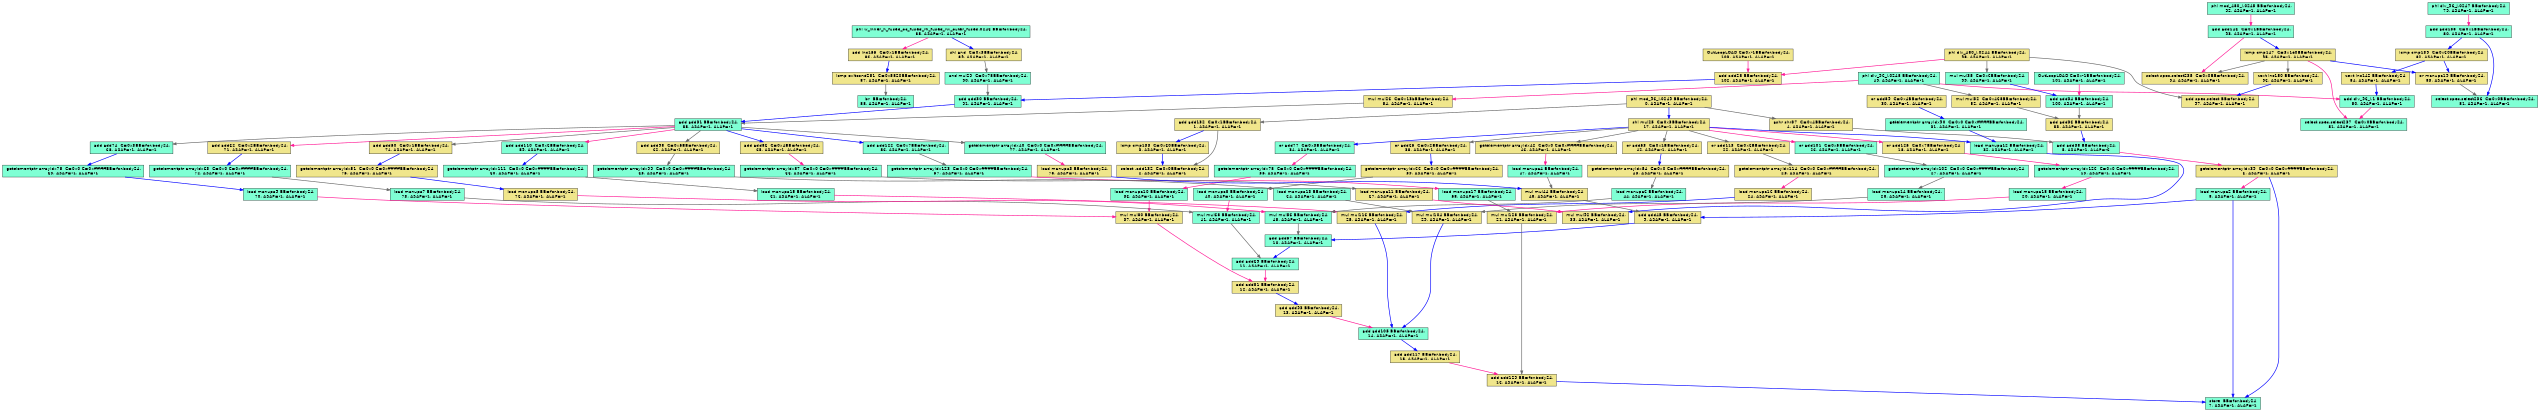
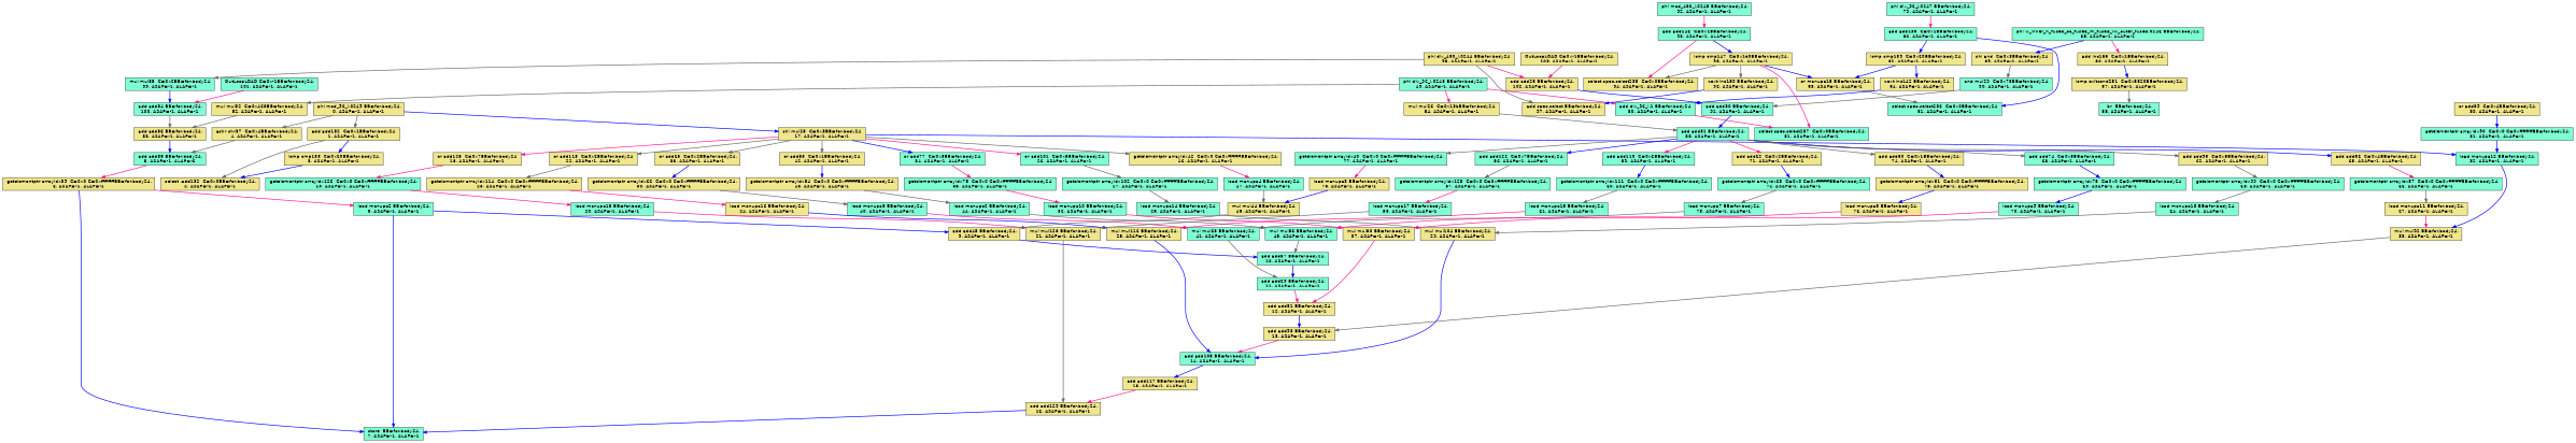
  digraph {
    compound=true
    nslimit=1000.0
    node [fillcolor=khaki fontname=Helvetica shape=box style=filled]
    edge [color=gray40 style=bold]
    n1 [label=" phi mod_96_i.0249 BB=for.body24,\n0, ASAP=-1, ALAP=-1"]
    n2 [label=" add add132  C=0x1BB=for.body24,\n1, ASAP=-1, ALAP=-1"]
    n3 [label=" ashr shr37  C=0x4BB=for.body24,\n4, ASAP=-1, ALAP=-1"]
    n4 [label=" shl mul25  C=0x3BB=for.body24,\n17, ASAP=-1, ALAP=-1"]
    n5 [label=" select .add132  C=0x0BB=for.body24,\n2, ASAP=-1, ALAP=-1"]
    n6 [label=" icmp cmp133  C=0x60BB=for.body24,\n3, ASAP=-1, ALAP=-1"]
    n7 [fillcolor=aquamarine label=" add add38 BB=for.body24,\n5, ASAP=-1, ALAP=-6"]
    n8 [label=" or add125  C=0x7BB=for.body24,\n18, ASAP=-1, ALAP=-1"]
    n9 [label=" or add113  C=0x6BB=for.body24,\n22, ASAP=-1, ALAP=-1"]
    n10 [fillcolor=aquamarine label=" or add101  C=0x5BB=for.body24,\n26, ASAP=-1, ALAP=-1"]
    n11 [fillcolor=aquamarine label=" or add77  C=0x3BB=for.body24,\n34, ASAP=-1, ALAP=-1"]
    n12 [label=" or add65  C=0x2BB=for.body24,\n38, ASAP=-1, ALAP=-1"]
    n13 [label=" or add53  C=0x1BB=for.body24,\n42, ASAP=-1, ALAP=-1"]
    n14 [label=" getelementptr arrayidx42  C=0x0 C=0xffffffffBB=for.body24,\n46, ASAP=-1, ALAP=-1"]
    n15 [fillcolor=aquamarine label=" load manupa12 BB=for.body24,\n32, ASAP=-1, ALAP=-1"]
    n16 [label=" getelementptr arrayidx39  C=0x0 C=0xffffffffBB=for.body24,\n6, ASAP=-1, ALAP=-1"]
    n17 [fillcolor=aquamarine label=" store  BB=for.body24,\n7, ASAP=-1, ALAP=-1"]
    n18 [fillcolor=aquamarine label=" load manupa2 BB=for.body24,\n8, ASAP=-1, ALAP=-1"]
    n19 [label=" add add45 BB=for.body24,\n9, ASAP=-1, ALAP=-1"]
    n20 [fillcolor=aquamarine label=" add add57 BB=for.body24,\n10, ASAP=-1, ALAP=-1"]
    n21 [fillcolor=aquamarine label=" add add69 BB=for.body24,\n11, ASAP=-1, ALAP=-1"]
    n22 [label=" add add81 BB=for.body24,\n12, ASAP=-1, ALAP=-1"]
    n23 [label=" add add93 BB=for.body24,\n13, ASAP=-1, ALAP=-1"]
    n24 [fillcolor=aquamarine label=" add add105 BB=for.body24,\n14, ASAP=-1, ALAP=-1"]
    n25 [label=" add add117 BB=for.body24,\n15, ASAP=-1, ALAP=-1"]
    n26 [label=" add add129 BB=for.body24,\n16, ASAP=-1, ALAP=-1"]
    n27 [label=" or add89  C=0x4BB=for.body24,\n30, ASAP=-1, ALAP=-1"]
    n28 [fillcolor=aquamarine label=" getelementptr arrayidx90  C=0x0 C=0xffffffffBB=for.body24,\n31, ASAP=-1, ALAP=-1"]
    n29 [fillcolor=aquamarine label=" getelementptr arrayidx126  C=0x0 C=0xffffffffBB=for.body24,\n19, ASAP=-1, ALAP=-1"]
    n30 [label=" getelementptr arrayidx114  C=0x0 C=0xffffffffBB=for.body24,\n23, ASAP=-1, ALAP=-1"]
    n31 [fillcolor=aquamarine label=" getelementptr arrayidx102  C=0x0 C=0xffffffffBB=for.body24,\n27, ASAP=-1, ALAP=-1"]
    n32 [fillcolor=aquamarine label=" getelementptr arrayidx78  C=0x0 C=0xffffffffBB=for.body24,\n35, ASAP=-1, ALAP=-1"]
    n33 [label=" getelementptr arrayidx66  C=0x0 C=0xffffffffBB=for.body24,\n39, ASAP=-1, ALAP=-1"]
    n34 [label=" getelementptr arrayidx54  C=0x0 C=0xffffffffBB=for.body24,\n43, ASAP=-1, ALAP=-1"]
    n35 [fillcolor=aquamarine label=" load manupa4 BB=for.body24,\n47, ASAP=-1, ALAP=-1"]
    n36 [fillcolor=aquamarine label=" load manupa18 BB=for.body24,\n20, ASAP=-1, ALAP=-1"]
    n37 [label=" mul mul128 BB=for.body24,\n21, ASAP=-1, ALAP=-1"]
    n38 [label=" load manupa16 BB=for.body24,\n24, ASAP=-1, ALAP=-1"]
    n39 [label=" mul mul116 BB=for.body24,\n25, ASAP=-1, ALAP=-1"]
    n40 [fillcolor=aquamarine label=" load manupa14 BB=for.body24,\n28, ASAP=-1, ALAP=-1"]
    n41 [label=" mul mul104 BB=for.body24,\n29, ASAP=-1, ALAP=-1"]
    n42 [fillcolor=aquamarine label=" add add110  C=0x6BB=for.body24,\n59, ASAP=-1, ALAP=-1"]
    n43 [fillcolor=aquamarine label=" getelementptr arrayidx111  C=0x0 C=0xffffffffBB=for.body24,\n60, ASAP=-1, ALAP=-1"]
    n44 [fillcolor=aquamarine label=" load manupa15 BB=for.body24,\n61, ASAP=-1, ALAP=-1"]
    n45 [label=" mul mul92 BB=for.body24,\n33, ASAP=-1, ALAP=-1"]
    n46 [fillcolor=aquamarine label=" load manupa10 BB=for.body24,\n36, ASAP=-1, ALAP=-1"]
    n47 [label=" mul mul80 BB=for.body24,\n37, ASAP=-1, ALAP=-1"]
    n48 [fillcolor=aquamarine label=" load manupa8 BB=for.body24,\n40, ASAP=-1, ALAP=-1"]
    n49 [fillcolor=aquamarine label=" mul mul68 BB=for.body24,\n41, ASAP=-1, ALAP=-1"]
    n50 [fillcolor=aquamarine label=" load manupa6 BB=for.body24,\n44, ASAP=-1, ALAP=-1"]
    n51 [fillcolor=aquamarine label=" mul mul56 BB=for.body24,\n45, ASAP=-1, ALAP=-1"]
    n52 [label=" mul mul44 BB=for.body24,\n48, ASAP=-1, ALAP=-1"]
    n53 [fillcolor=aquamarine label=" phi div_96_i.0248 BB=for.body24,\n49, ASAP=-1, ALAP=-1"]
    n54 [fillcolor=aquamarine label=" add div_96_i.1 BB=for.body24,\n50, ASAP=-1, ALAP=-1"]
    n55 [label=" mul mul32  C=0x468BB=for.body24,\n52, ASAP=-1, ALAP=-1"]
    n56 [label=" mul mul26  C=0x13bBB=for.body24,\n54, ASAP=-1, ALAP=-1"]
    n57 [fillcolor=aquamarine label=" select spec.select237  C=0x0BB=for.body24,\n51, ASAP=-1, ALAP=-1"]
    n58 [label=" add add36 BB=for.body24,\n53, ASAP=-1, ALAP=-1"]
    n59 [fillcolor=aquamarine label=" add add31 BB=for.body24,\n55, ASAP=-1, ALAP=-1"]
    n60 [fillcolor=aquamarine label=" add add122  C=0x7BB=for.body24,\n56, ASAP=-1, ALAP=-1"]
    n61 [label=" add add98  C=0x5BB=for.body24,\n62, ASAP=-1, ALAP=-1"]
    n62 [label=" add add86  C=0x4BB=for.body24,\n65, ASAP=-1, ALAP=-1"]
    n63 [fillcolor=aquamarine label=" add add74  C=0x3BB=for.body24,\n68, ASAP=-1, ALAP=-1"]
    n64 [label=" add add62  C=0x2BB=for.body24,\n71, ASAP=-1, ALAP=-1"]
    n65 [label=" add add50  C=0x1BB=for.body24,\n74, ASAP=-1, ALAP=-1"]
    n66 [fillcolor=aquamarine label=" getelementptr arrayidx40  C=0x0 C=0xffffffffBB=for.body24,\n77, ASAP=-1, ALAP=-1"]
    n67 [fillcolor=aquamarine label=" getelementptr arrayidx123  C=0x0 C=0xffffffffBB=for.body24,\n57, ASAP=-1, ALAP=-1"]
    n68 [fillcolor=aquamarine label=" getelementptr arrayidx99  C=0x0 C=0xffffffffBB=for.body24,\n63, ASAP=-1, ALAP=-1"]
    n69 [fillcolor=aquamarine label=" getelementptr arrayidx87  C=0x0 C=0xffffffffBB=for.body24,\n66, ASAP=-1, ALAP=-1"]
    n70 [fillcolor=aquamarine label=" getelementptr arrayidx75  C=0x0 C=0xffffffffBB=for.body24,\n69, ASAP=-1, ALAP=-1"]
    n71 [fillcolor=aquamarine label=" getelementptr arrayidx63  C=0x0 C=0xffffffffBB=for.body24,\n72, ASAP=-1, ALAP=-1"]
    n72 [label=" getelementptr arrayidx51  C=0x0 C=0xffffffffBB=for.body24,\n75, ASAP=-1, ALAP=-1"]
    n73 [label=" load manupa3 BB=for.body24,\n78, ASAP=-1, ALAP=-1"]
    n74 [fillcolor=aquamarine label=" load manupa17 BB=for.body24,\n58, ASAP=-1, ALAP=-1"]
    n75 [fillcolor=aquamarine label=" load manupa13 BB=for.body24,\n64, ASAP=-1, ALAP=-1"]
    n76 [label=" load manupa11 BB=for.body24,\n67, ASAP=-1, ALAP=-1"]
    n77 [fillcolor=aquamarine label=" load manupa9 BB=for.body24,\n70, ASAP=-1, ALAP=-1"]
    n78 [fillcolor=aquamarine label=" load manupa7 BB=for.body24,\n73, ASAP=-1, ALAP=-1"]
    n79 [label=" load manupa5 BB=for.body24,\n76, ASAP=-1, ALAP=-1"]
    n80 [fillcolor=aquamarine label=" phi div_96_j.0247 BB=for.body24,\n79, ASAP=-1, ALAP=-1"]
    n81 [fillcolor=aquamarine label=" add add138  C=0x1BB=for.body24,\n80, ASAP=-1, ALAP=-1"]
    n82 [fillcolor=aquamarine label=" select spec.select236  C=0x0BB=for.body24,\n81, ASAP=-1, ALAP=-1"]
    n83 [label=" icmp cmp139  C=0x60BB=for.body24,\n82, ASAP=-1, ALAP=-1"]
-   n84 [label=" or manupa19 BB=for.body24,\n83, ASAP=-1, ALAP=-1"]
+   n84 [label=" or manupa15 BB=for.body24,\n83, ASAP=-1, ALAP=-1"]
    n85 [label=" zext inc142 BB=for.body24,\n84, ASAP=-1, ALAP=-1"]
    n86 [fillcolor=aquamarine label=" phi w_inner_h_fused_oc_fused_rh_fused_rw_outer_fused.0246 BB=for.body24,\n85, ASAP=-1, ALAP=-1"]
    n87 [label=" add inc155  C=0x1BB=for.body24,\n86, ASAP=-1, ALAP=-1"]
    n88 [label=" shl and  C=0x3BB=for.body24,\n89, ASAP=-1, ALAP=-1"]
    n89 [label=" icmp exitcond251  C=0x5820BB=for.body24,\n87, ASAP=-1, ALAP=-1"]
    n90 [fillcolor=aquamarine label=" and mul29  C=0x78BB=for.body24,\n90, ASAP=-1, ALAP=-1"]
    n91 [fillcolor=aquamarine label=" br  BB=for.body24,\n88, ASAP=-1, ALAP=-1"]
    n92 [fillcolor=aquamarine label=" add add30 BB=for.body24,\n91, ASAP=-1, ALAP=-1"]
    n93 [fillcolor=aquamarine label=" phi mod_480_i.0245 BB=for.body24,\n92, ASAP=-1, ALAP=-1"]
    n94 [fillcolor=aquamarine label=" add add146  C=0x1BB=for.body24,\n93, ASAP=-1, ALAP=-1"]
    n95 [label=" select spec.select235  C=0x0BB=for.body24,\n94, ASAP=-1, ALAP=-1"]
    n96 [label=" icmp cmp147  C=3x1e0BB=for.body24,\n95, ASAP=-1, ALAP=-1"]
    n97 [label=" zext inc150 BB=for.body24,\n96, ASAP=-1, ALAP=-1"]
    n98 [label=" add spec.select BB=for.body24,\n97, ASAP=-1, ALAP=-1"]
    n99 [label=" phi div_480_i.0244 BB=for.body24,\n98, ASAP=-1, ALAP=-1"]
    n100 [fillcolor=aquamarine label=" mul mul35  C=0x6BB=for.body24,\n99, ASAP=-1, ALAP=-1"]
    n101 [label=" add add28 BB=for.body24,\n102, ASAP=-1, ALAP=-1"]
    n102 [fillcolor=aquamarine label=" add add34 BB=for.body24,\n100, ASAP=-1, ALAP=-1"]
    n103 [fillcolor=aquamarine label=" OutLoopLOAD C=0x-1BB=for.body24,\n101, ASAP=-1, ALAP=-1"]
    n104 [label=" OutLoopLOAD C=0x-1BB=for.body24,\n103, ASAP=-1, ALAP=-1"]
    n1 -> n2
    n1 -> n3
    n1 -> n4 [color=blue]
    n2 -> n5
    n2 -> n6 [color=blue]
    n3 -> n7
    n4 -> n8 [color=deeppink]
    n4 -> n9
    n4 -> n10 [color=deeppink]
    n4 -> n11 [color=blue]
    n4 -> n12
    n4 -> n13
    n4 -> n14
    n4 -> n15 [color=blue]
    n6 -> n5 [color=blue]
    n7 -> n16 [color=deeppink]
    n8 -> n29 [color=deeppink]
    n9 -> n30
    n10 -> n31
    n11 -> n32 [color=deeppink]
    n12 -> n33 [color=blue]
    n13 -> n34 [color=blue]
    n14 -> n35 [color=deeppink]
    n15 -> n45 [color=blue]
    n16 -> n17 [color=blue]
    n16 -> n18 [color=deeppink]
    n18 -> n17 [color=blue]
    n18 -> n19 [color=blue]
    n19 -> n20 [color=blue]
    n20 -> n21 [color=blue]
    n21 -> n22 [color=deeppink]
    n22 -> n23 [color=blue]
    n23 -> n24 [color=deeppink]
    n24 -> n25 [color=blue]
    n25 -> n26 [color=deeppink]
    n26 -> n17 [color=blue]
    n27 -> n28 [color=blue]
    n28 -> n15 [color=blue]
    n29 -> n36 [color=deeppink]
    n30 -> n38 [color=deeppink]
    n31 -> n40
    n32 -> n46 [color=deeppink]
    n33 -> n48
    n34 -> n50
    n35 -> n52
    n36 -> n37 [color=deeppink]
    n37 -> n26
    n38 -> n39 [color=blue]
    n39 -> n24 [color=blue]
    n40 -> n41
    n41 -> n24 [color=blue]
    n42 -> n43 [color=blue]
    n43 -> n44
    n44 -> n39 [color=deeppink]
+   n45 -> n23
    n46 -> n47 [color=deeppink]
    n47 -> n22 [color=deeppink]
    n48 -> n49 [color=deeppink]
    n49 -> n21
    n50 -> n51
    n51 -> n20
    n52 -> n19
    n53 -> n54 [color=deeppink]
    n53 -> n55
    n53 -> n56 [color=deeppink]
    n54 -> n57 [color=deeppink]
    n55 -> n58
    n56 -> n59
    n58 -> n7 [color=blue]
    n59 -> n42 [color=deeppink]
    n59 -> n60 [color=blue]
    n59 -> n61
    n59 -> n62 [color=blue]
    n59 -> n63
    n59 -> n64 [color=deeppink]
    n59 -> n65
    n59 -> n66
    n60 -> n67
    n61 -> n68
    n62 -> n69 [color=deeppink]
    n63 -> n70 [color=blue]
    n64 -> n71 [color=blue]
    n65 -> n72 [color=blue]
    n66 -> n73 [color=deeppink]
    n67 -> n74 [color=deeppink]
    n68 -> n75
    n69 -> n76
    n70 -> n77 [color=blue]
    n71 -> n78
    n72 -> n79 [color=blue]
    n73 -> n52 [color=blue]
    n74 -> n37
    n75 -> n41
    n76 -> n45 [color=deeppink]
    n77 -> n47 [color=deeppink]
    n78 -> n49
    n79 -> n51 [color=deeppink]
    n80 -> n81 [color=deeppink]
    n81 -> n82 [color=blue]
    n81 -> n83 [color=blue]
    n83 -> n84 [color=blue]
    n83 -> n85 [color=blue]
    n84 -> n82
    n85 -> n54 [color=blue]
    n86 -> n87 [color=deeppink]
    n86 -> n88 [color=blue]
    n87 -> n89 [color=blue]
    n88 -> n90
    n89 -> n91
    n90 -> n92
    n92 -> n59 [color=blue]
    n93 -> n94 [color=deeppink]
    n94 -> n95 [color=deeppink]
    n94 -> n96 [color=blue]
    n96 -> n57 [color=deeppink]
    n96 -> n84 [color=blue]
    n96 -> n95
    n96 -> n97
    n97 -> n98 [color=blue]
    n99 -> n98
    n99 -> n100
    n99 -> n101 [color=deeppink]
    n100 -> n102 [color=blue]
    n101 -> n92 [color=blue]
    n102 -> n58
    n103 -> n102 [color=deeppink]
    n104 -> n101 [color=deeppink]
  }
